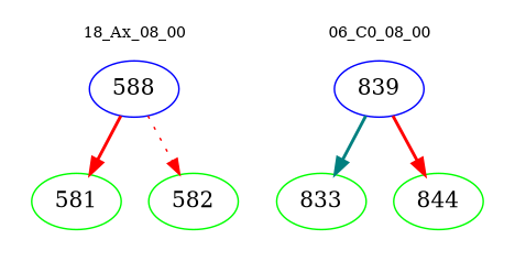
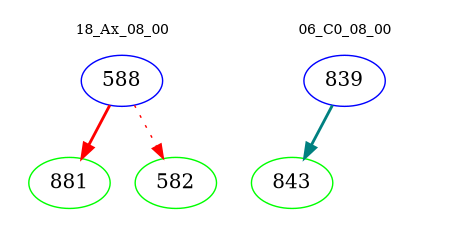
  digraph {
    node [color=green]
    edge [color=red style=bold]
    n1 [color=blue label=588]
-   n2 [label=581]
+   n2 [label=881]
    n3 [label=582]
    n4 [color=blue label=839]
-   n5 [label=833]
-   n6 [label=844]
+   n5 [label=843]
    subgraph cluster_1 {
      color=white
      fontsize=10
      label="18_Ax_08_00"
      n1
      n2
      n3
    }
    subgraph cluster_2 {
      color=white
      fontsize=10
      label="06_C0_08_00"
      n4
      n5
-     n6
    }
    n1 -> n2
    n1 -> n3 [style=dotted]
    n4 -> n5 [color=teal]
-   n4 -> n6
  }
